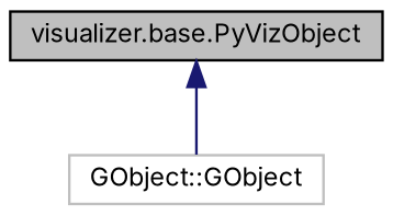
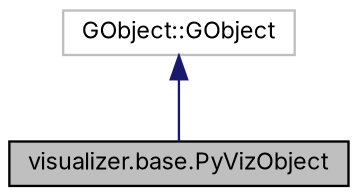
  digraph {
    fontname=Inter
    node [fontname=Inter fontsize=10 shape=record style=filled]
    n1 [color=black fillcolor=grey75 fontcolor=black height=0.2 label="visualizer.base.PyVizObject" width=0.4]
    n2 [color=grey75 fillcolor=white height=0.2 label="GObject::GObject" width=0.4]
-   n1 -> n2 [color=midnightblue dir=back fontname=Inter fontsize=10 labelfontname=Helvetica labelfontsize=10 style=solid]
+   n2 -> n1 [color=midnightblue dir=back fontname=Inter fontsize=10 labelfontname=Helvetica labelfontsize=10 style=solid]
  }
